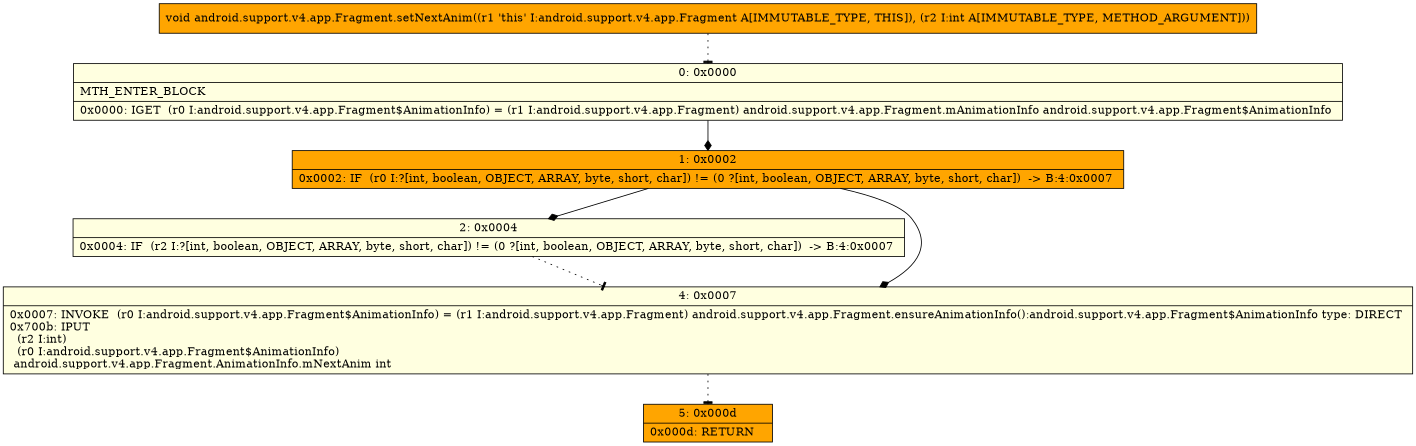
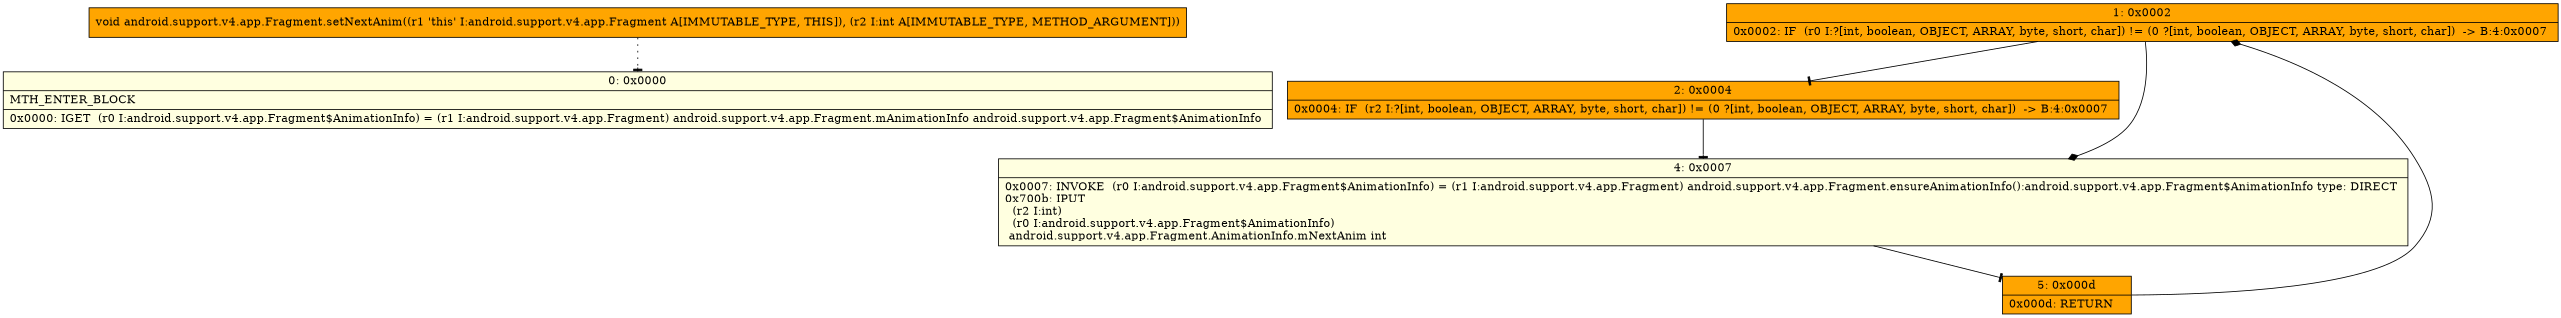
  digraph {
    node [fillcolor=lightyellow shape=record style=filled]
    edge [arrowhead=tee style=solid]
    n1 [label="{0\:\ 0x0000|MTH_ENTER_BLOCK\l|0x0000: IGET  (r0 I:android.support.v4.app.Fragment$AnimationInfo) = (r1 I:android.support.v4.app.Fragment) android.support.v4.app.Fragment.mAnimationInfo android.support.v4.app.Fragment$AnimationInfo \l}"]
    n2 [fillcolor=orange label="{1\:\ 0x0002|0x0002: IF  (r0 I:?[int, boolean, OBJECT, ARRAY, byte, short, char]) != (0 ?[int, boolean, OBJECT, ARRAY, byte, short, char])  \-\> B:4:0x0007 \l}"]
-   n3 [label="{2\:\ 0x0004|0x0004: IF  (r2 I:?[int, boolean, OBJECT, ARRAY, byte, short, char]) != (0 ?[int, boolean, OBJECT, ARRAY, byte, short, char])  \-\> B:4:0x0007 \l}"]
+   n3 [fillcolor=orange label="{2\:\ 0x0004|0x0004: IF  (r2 I:?[int, boolean, OBJECT, ARRAY, byte, short, char]) != (0 ?[int, boolean, OBJECT, ARRAY, byte, short, char])  \-\> B:4:0x0007 \l}"]
    n4 [label="{4\:\ 0x0007|0x0007: INVOKE  (r0 I:android.support.v4.app.Fragment$AnimationInfo) = (r1 I:android.support.v4.app.Fragment) android.support.v4.app.Fragment.ensureAnimationInfo():android.support.v4.app.Fragment$AnimationInfo type: DIRECT \l0x700b: IPUT  \l  (r2 I:int)\l  (r0 I:android.support.v4.app.Fragment$AnimationInfo)\l android.support.v4.app.Fragment.AnimationInfo.mNextAnim int \l}"]
    n5 [fillcolor=orange label="{5\:\ 0x000d|0x000d: RETURN   \l}"]
    n6 [fillcolor=orange label="{void android.support.v4.app.Fragment.setNextAnim((r1 'this' I:android.support.v4.app.Fragment A[IMMUTABLE_TYPE, THIS]), (r2 I:int A[IMMUTABLE_TYPE, METHOD_ARGUMENT])) }"]
-   n1 -> n2 [arrowhead=diamond]
-   n2 -> n3 [arrowhead=diamond]
+   n5 -> n2 [arrowhead=diamond]
+   n2 -> n3
    n2 -> n4 [arrowhead=diamond]
-   n3 -> n4 [style=dotted]
-   n4 -> n5 [style=dotted]
+   n3 -> n4
+   n4 -> n5
    n6 -> n1 [style=dotted]
  }
